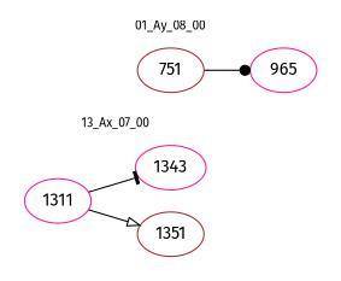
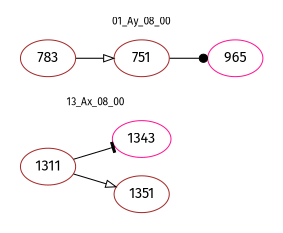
  digraph {
    fontname="Fira Sans"
    rankdir=LR
    node [color=brown fontname="Fira Sans"]
    edge [arrowhead=onormal color=black fontname="Fira Sans"]
    n1 [label=1351]
-   n2 [color=deeppink label=1311]
+   n2 [label=1311]
    n3 [color=deeppink label=1343]
+   n4 [label=783]
    n5 [label=751]
    n6 [color=deeppink label=965]
    subgraph cluster_1 {
      color=white
      fontsize=10
-     label="13_Ax_07_00"
+     label="13_Ax_08_00"
      n1
      n2
      n3
    }
    subgraph cluster_2 {
      color=white
      fontsize=10
      label="01_Ay_08_00"
+     n4
      n5
      n6
    }
    n2 -> n1
    n2 -> n3 [arrowhead=tee]
+   n4 -> n5
    n5 -> n6 [arrowhead=dot]
  }
